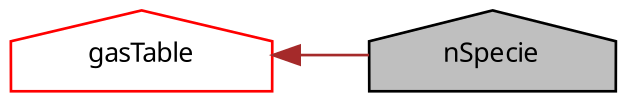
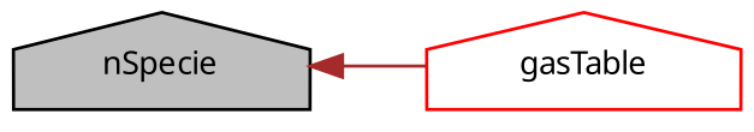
  digraph {
    rankdir=LR
    fontname="Noto Sans"
    node [fontname="Noto Sans" fontsize=10 shape=house]
    n1 [color=black fillcolor=grey75 fontcolor=black height=0.2 label=nSpecie style=filled width=0.4]
    n2 [color=red height=0.2 label=gasTable width=0.4]
-   n2 -> n1 [color=brown dir=back fontname="Noto Sans" fontsize=10 labelfontname=FreeSans labelfontsize=10 style=solid]
+   n1 -> n2 [color=brown dir=back fontname="Noto Sans" fontsize=10 labelfontname=FreeSans labelfontsize=10 style=solid]
  }
